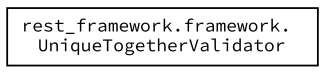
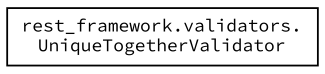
  digraph {
    rankdir=LR
    fontname="Source Code Pro"
-   n1 [color=black fillcolor=white fontname="Source Code Pro" fontsize=10 height=0.2 label="rest_framework.framework.\lUniqueTogetherValidator" shape=record style=filled width=0.4]
+   n1 [color=black fillcolor=white fontname="Source Code Pro" fontsize=10 height=0.2 label="rest_framework.validators.\lUniqueTogetherValidator" shape=record style=filled width=0.4]
  }
